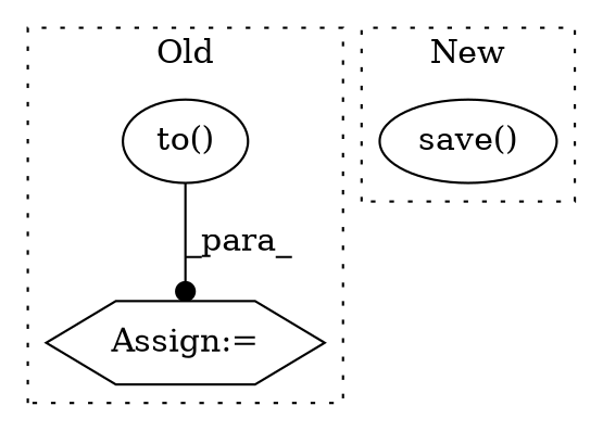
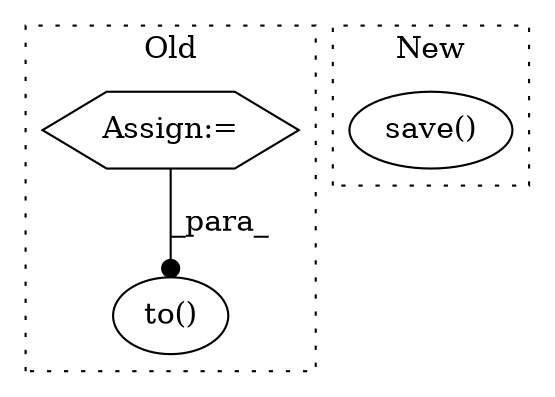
  digraph {
    node [a=75 shape=ellipse]
    n1 [l="37,1" label="to()" s="4707,4750"]
    n2 [a=68 l=3 label="Assign:=" s=4784 shape=hexagon]
    n3 [l="11,1" label="save()" s="4834,4870"]
    subgraph cluster_1 {
      label=Old
      style=dotted
      n1
      n2
    }
    subgraph cluster_2 {
      label=New
      style=dotted
      n3
    }
-   n1 -> n2 [label=_para_ style=solid arrowhead=dot]
+   n2 -> n1 [label=_para_ style=solid arrowhead=dot]
  }
